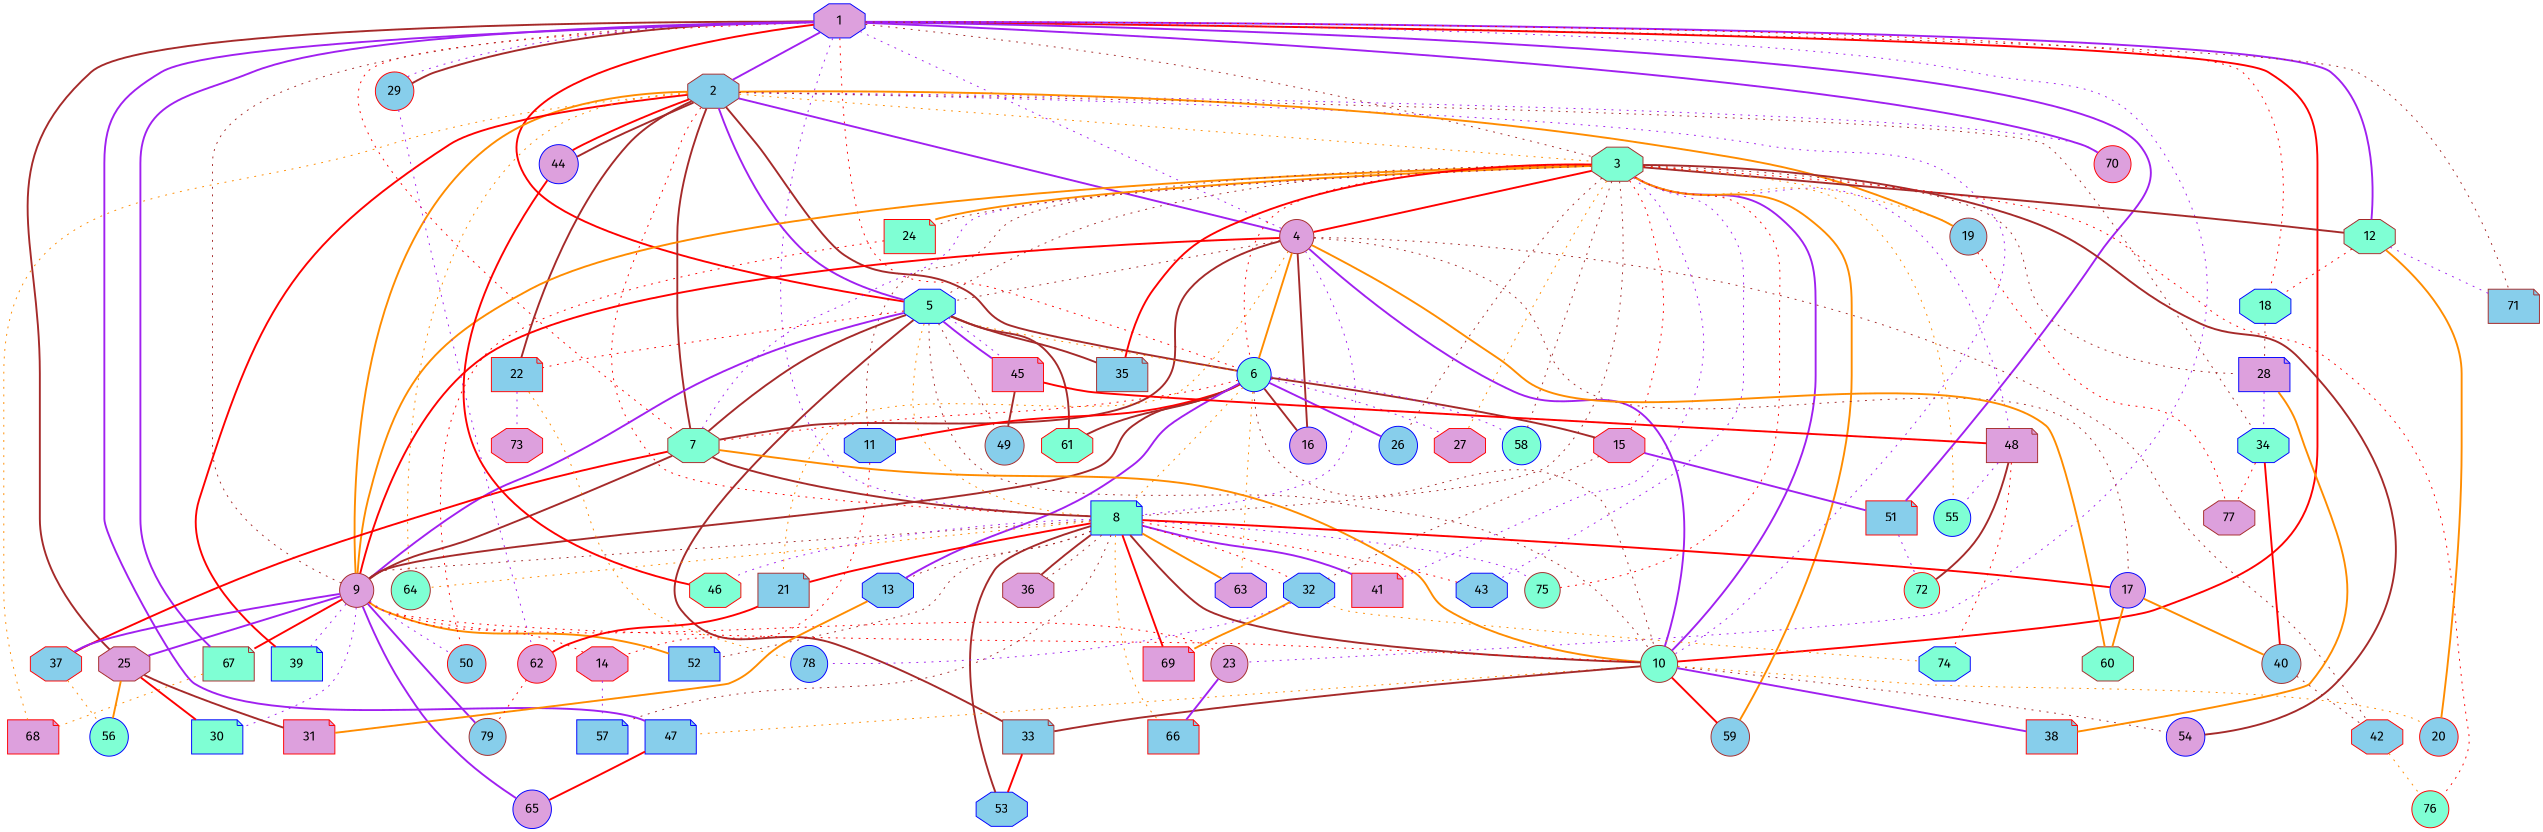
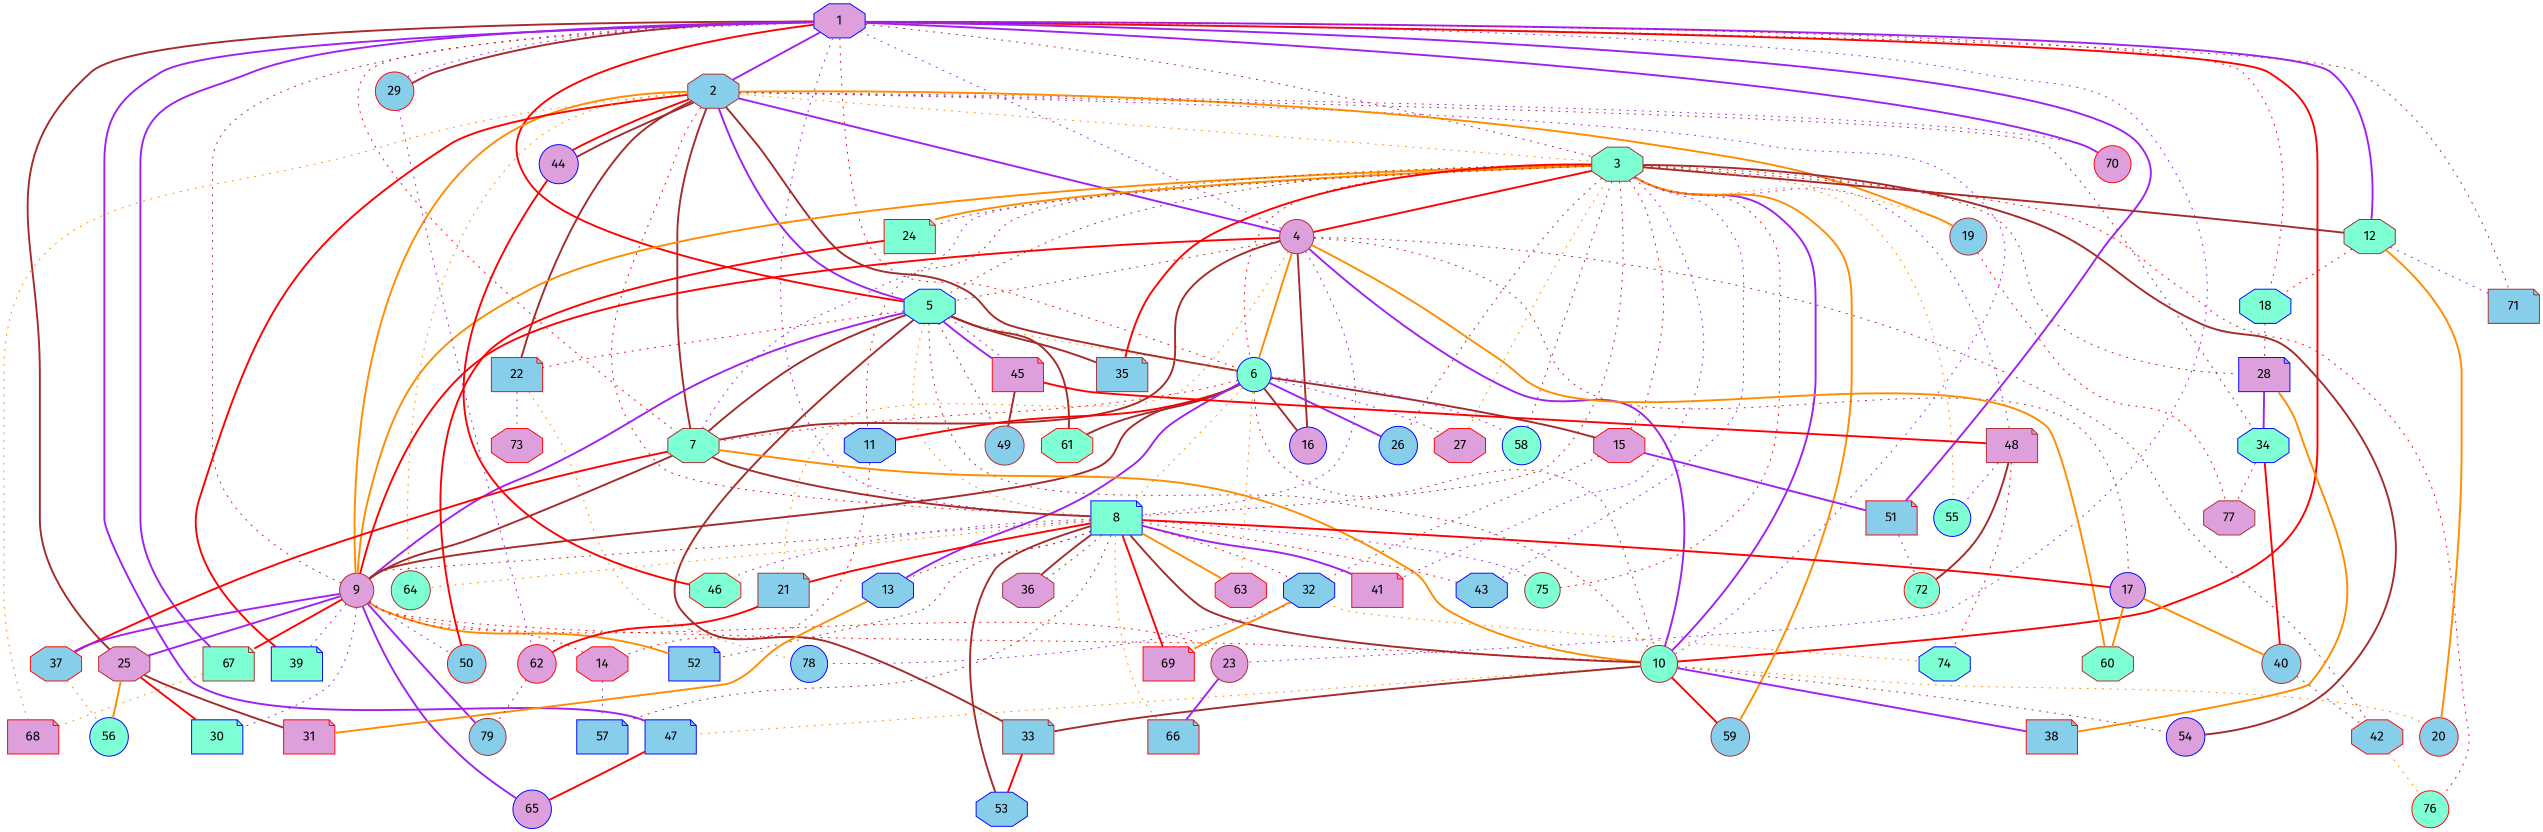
  graph {
    fontname="Fira Sans"
    node [color=blue fillcolor=skyblue fontname="Fira Sans" shape=circle style=filled]
    edge [color=brown fontname="Fira Sans" style=dotted]
    1 [fillcolor=plum shape=octagon]
    2 [color=brown shape=octagon]
    3 [color=brown fillcolor=aquamarine shape=octagon]
    4 [color=brown fillcolor=plum]
    5 [fillcolor=aquamarine shape=octagon]
    6 [fillcolor=aquamarine]
    7 [color=brown fillcolor=aquamarine shape=octagon]
    8 [fillcolor=aquamarine shape=note]
    9 [color=brown fillcolor=plum]
    10 [color=brown fillcolor=aquamarine]
    12 [color=brown fillcolor=aquamarine shape=octagon]
    18 [fillcolor=aquamarine shape=octagon]
    23 [color=brown fillcolor=plum]
    25 [color=brown fillcolor=plum shape=octagon]
    29 [color=red]
    47 [shape=note]
    51 [color=red shape=note]
    67 [color=brown fillcolor=aquamarine shape=note]
    70 [color=red fillcolor=plum]
    71 [color=brown shape=note]
    19 [color=brown]
    22 [color=red shape=note]
    34 [fillcolor=aquamarine shape=octagon]
    39 [fillcolor=aquamarine shape=note]
    44 [fillcolor=plum]
    64 [color=brown fillcolor=aquamarine]
    68 [color=red fillcolor=plum shape=note]
    11 [shape=octagon]
    15 [color=red fillcolor=plum shape=octagon]
    24 [color=red fillcolor=aquamarine shape=note]
    26
    27 [color=red fillcolor=plum shape=octagon]
    28 [fillcolor=plum shape=note]
    35 [color=brown shape=note]
    41 [color=red fillcolor=plum shape=note]
    43 [shape=octagon]
    48 [color=brown fillcolor=plum shape=note]
    54 [fillcolor=plum]
    55 [fillcolor=aquamarine]
    58 [fillcolor=aquamarine]
    59 [color=brown]
    75 [color=brown fillcolor=aquamarine]
    76 [color=red fillcolor=aquamarine]
    16 [fillcolor=plum]
    17 [fillcolor=plum]
    21 [color=brown shape=note]
    42 [color=red shape=octagon]
    60 [color=brown fillcolor=aquamarine shape=octagon]
    33 [color=brown shape=note]
    45 [color=red fillcolor=plum shape=note]
    49 [color=brown]
    61 [color=red fillcolor=aquamarine shape=octagon]
    13 [shape=octagon]
-   63 [fillcolor=plum shape=octagon]
+   63 [color=red fillcolor=plum shape=octagon]
    37 [color=red shape=octagon]
    32 [shape=octagon]
    36 [color=brown fillcolor=plum shape=octagon]
    46 [color=red fillcolor=aquamarine shape=octagon]
    52 [shape=note]
    53 [shape=octagon]
    57 [shape=note]
    66 [color=red shape=note]
    69 [color=red fillcolor=plum shape=note]
    14 [color=red fillcolor=plum shape=octagon]
    30 [fillcolor=aquamarine shape=note]
    50 [color=red]
    65 [fillcolor=plum]
    79 [color=brown]
    20 [color=red]
    38 [color=red shape=note]
    31 [color=red fillcolor=plum shape=note]
    56 [fillcolor=aquamarine]
    62 [color=red fillcolor=plum]
    72 [color=red fillcolor=aquamarine]
    77 [color=brown fillcolor=plum shape=octagon]
    73 [color=red fillcolor=plum shape=octagon]
    78
    40 [color=brown]
    74 [fillcolor=aquamarine shape=octagon]
    1 -- 2 [color=purple style=bold]
    1 -- 3
    1 -- 4 [color=purple]
    1 -- 5 [color=red style=bold]
    1 -- 6 [color=red]
    1 -- 7 [color=red]
    1 -- 8 [color=purple]
    1 -- 9
    1 -- 10 [color=red style=bold]
    1 -- 12 [color=purple style=bold]
    1 -- 18 [color=red]
    1 -- 23 [color=purple]
    1 -- 25 [style=bold]
    1 -- 29 [color=purple]
    1 -- 29 [style=bold]
    1 -- 47 [color=purple style=bold]
    1 -- 51 [color=purple style=bold]
    1 -- 67 [color=purple style=bold]
    1 -- 70 [color=purple style=bold]
    1 -- 71
    2 -- 3 [color=darkorange]
    2 -- 4 [color=purple style=bold]
    2 -- 5 [color=purple style=bold]
    2 -- 6 [style=bold]
    2 -- 7 [style=bold]
    2 -- 8 [color=red]
    2 -- 9 [color=darkorange style=bold]
    2 -- 10 [color=purple]
    2 -- 70 [color=purple]
    2 -- 19 [color=darkorange style=bold]
    2 -- 22 [style=bold]
    2 -- 34
    2 -- 39 [color=red style=bold]
    2 -- 44 [color=red style=bold]
    2 -- 44 [style=bold]
    2 -- 64 [color=darkorange]
    2 -- 68 [color=darkorange]
    3 -- 4 [color=red style=bold]
    3 -- 5
    3 -- 6 [color=red]
    3 -- 7 [color=purple]
    3 -- 8
    3 -- 9 [color=darkorange style=bold]
    3 -- 10 [color=purple style=bold]
    3 -- 12 [style=bold]
    3 -- 19 [color=darkorange]
    3 -- 11
    3 -- 15 [color=red]
    3 -- 24 [color=darkorange style=bold]
    3 -- 24
    3 -- 26
    3 -- 27 [color=darkorange]
    3 -- 28
    3 -- 35 [color=red style=bold]
    3 -- 41 [color=purple]
    3 -- 43 [color=purple]
    3 -- 48 [color=purple]
    3 -- 54 [style=bold]
    3 -- 55 [color=darkorange]
    3 -- 58
    3 -- 59 [color=darkorange style=bold]
    3 -- 75 [color=red]
    3 -- 76 [color=red]
    4 -- 5
    4 -- 6 [color=darkorange style=bold]
    4 -- 7 [style=bold]
    4 -- 8 [color=purple]
    4 -- 9 [color=red style=bold]
    4 -- 10 [color=purple style=bold]
    4 -- 16 [style=bold]
    4 -- 17
    4 -- 21 [color=darkorange]
    4 -- 42
    4 -- 60 [color=darkorange style=bold]
    5 -- 6 [color=darkorange]
    5 -- 7 [style=bold]
    5 -- 8 [color=darkorange]
    5 -- 9 [color=purple style=bold]
    5 -- 10
    5 -- 22 [color=red]
    5 -- 35 [style=bold]
    5 -- 33 [style=bold]
    5 -- 45 [color=purple style=bold]
    5 -- 45 [color=purple]
    5 -- 49
    5 -- 61 [style=bold]
    6 -- 7 [color=red]
    6 -- 8 [color=darkorange]
    6 -- 9 [style=bold]
    6 -- 10
    6 -- 11 [color=red style=bold]
    6 -- 15 [style=bold]
    6 -- 26 [color=purple style=bold]
    6 -- 27 [color=purple]
    6 -- 58 [color=purple]
    6 -- 16 [style=bold]
    6 -- 61 [style=bold]
    6 -- 13 [color=purple style=bold]
    6 -- 63 [color=darkorange]
    7 -- 8 [style=bold]
    7 -- 9 [style=bold]
    7 -- 10 [color=darkorange style=bold]
    7 -- 37 [color=red style=bold]
    8 -- 9
    8 -- 10 [style=bold]
    8 -- 64 [color=darkorange]
    8 -- 41 [color=purple style=bold]
    8 -- 43 [color=red]
    8 -- 75 [color=purple]
    8 -- 17 [color=red style=bold]
    8 -- 21 [color=red style=bold]
    8 -- 13
    8 -- 63 [color=darkorange style=bold]
    8 -- 32 [color=red]
    8 -- 36 [style=bold]
    8 -- 36
    8 -- 46 [color=purple]
    8 -- 52
    8 -- 53 [style=bold]
    8 -- 57
    8 -- 66 [color=darkorange]
    8 -- 69 [color=red style=bold]
    9 -- 10 [color=red]
    9 -- 23 [color=red]
    9 -- 25 [color=purple style=bold]
    9 -- 67 [color=red style=bold]
    9 -- 39 [color=purple]
    9 -- 37 [color=purple style=bold]
    9 -- 52 [color=darkorange style=bold]
    9 -- 14 [color=red]
    9 -- 30 [color=purple]
    9 -- 50 [color=purple]
    9 -- 65 [color=purple style=bold]
    9 -- 79 [color=purple style=bold]
    10 -- 47 [color=darkorange]
    10 -- 54
    10 -- 59 [color=red style=bold]
    10 -- 33 [style=bold]
    10 -- 20 [color=darkorange]
    10 -- 38 [color=purple style=bold]
    12 -- 18 [color=red]
    12 -- 71 [color=purple]
    12 -- 20 [color=darkorange style=bold]
    18 -- 28
    23 -- 66 [color=purple style=bold]
    25 -- 30 [color=red style=bold]
    25 -- 31 [style=bold]
    25 -- 56 [color=darkorange style=bold]
    29 -- 62 [color=purple]
    47 -- 65 [color=red style=bold]
    51 -- 72 [color=purple]
    67 -- 68 [color=darkorange]
    19 -- 77 [color=red]
    22 -- 73 [color=purple]
    22 -- 78 [color=darkorange]
    34 -- 77 [color=red]
    34 -- 40 [color=red style=bold]
    44 -- 46 [color=red style=bold]
    11 -- 14 [color=red]
    15 -- 51 [color=purple style=bold]
    15 -- 32
-   24 -- 50 [color=red]
-   28 -- 34 [color=purple]
+   24 -- 50 [color=red style=bold]
+   28 -- 34 [color=purple style=bold]
    28 -- 38 [color=darkorange style=bold]
    48 -- 55 [color=purple]
    48 -- 72 [style=bold]
    48 -- 74 [color=red]
    17 -- 60 [color=darkorange style=bold]
    17 -- 40 [color=darkorange style=bold]
    21 -- 62 [color=red style=bold]
    42 -- 76 [color=darkorange]
    33 -- 53 [color=red style=bold]
    45 -- 48 [color=red style=bold]
    45 -- 49 [style=bold]
    13 -- 31 [color=darkorange style=bold]
    37 -- 56 [color=darkorange]
    32 -- 69 [color=darkorange style=bold]
    32 -- 78 [color=purple]
    32 -- 74 [color=darkorange]
    14 -- 57 [color=purple]
    62 -- 79 [color=red]
    40 -- 42
  }
